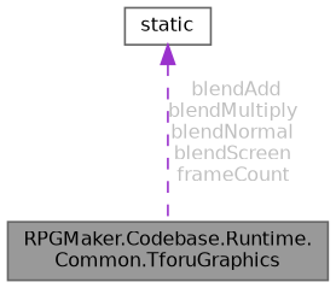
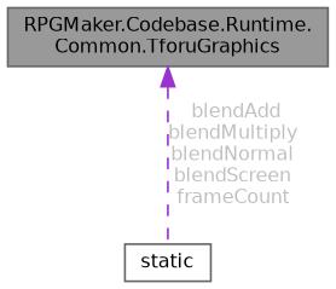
  digraph {
    node [color=gray40 fontname=Helvetica fontsize=10 shape=box style=filled]
    n1 [fillcolor=grey60 fontcolor=black height=0.2 label="RPGMaker.Codebase.Runtime.\lCommon.TforuGraphics" width=0.4]
    n2 [fillcolor=white height=0.2 label=static width=0.4]
-   n2 -> n1 [color=darkorchid3 dir=back fontcolor=grey fontname=Helvetica fontsize=10 label=" blendAdd\nblendMultiply\nblendNormal\nblendScreen\nframeCount" labelfontname=Helvetica labelfontsize=10 style=dashed]
+   n1 -> n2 [color=darkorchid3 dir=back fontcolor=grey fontname=Helvetica fontsize=10 label=" blendAdd\nblendMultiply\nblendNormal\nblendScreen\nframeCount" labelfontname=Helvetica labelfontsize=10 style=dashed]
  }
